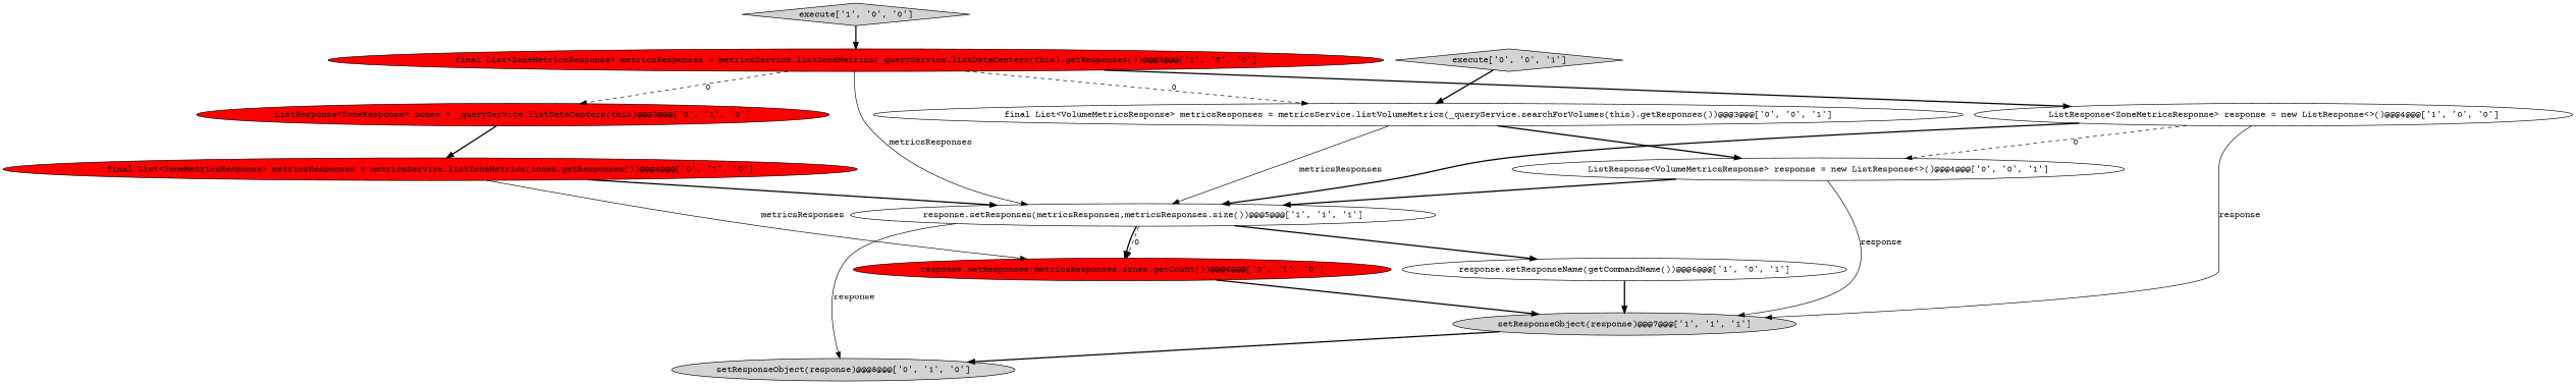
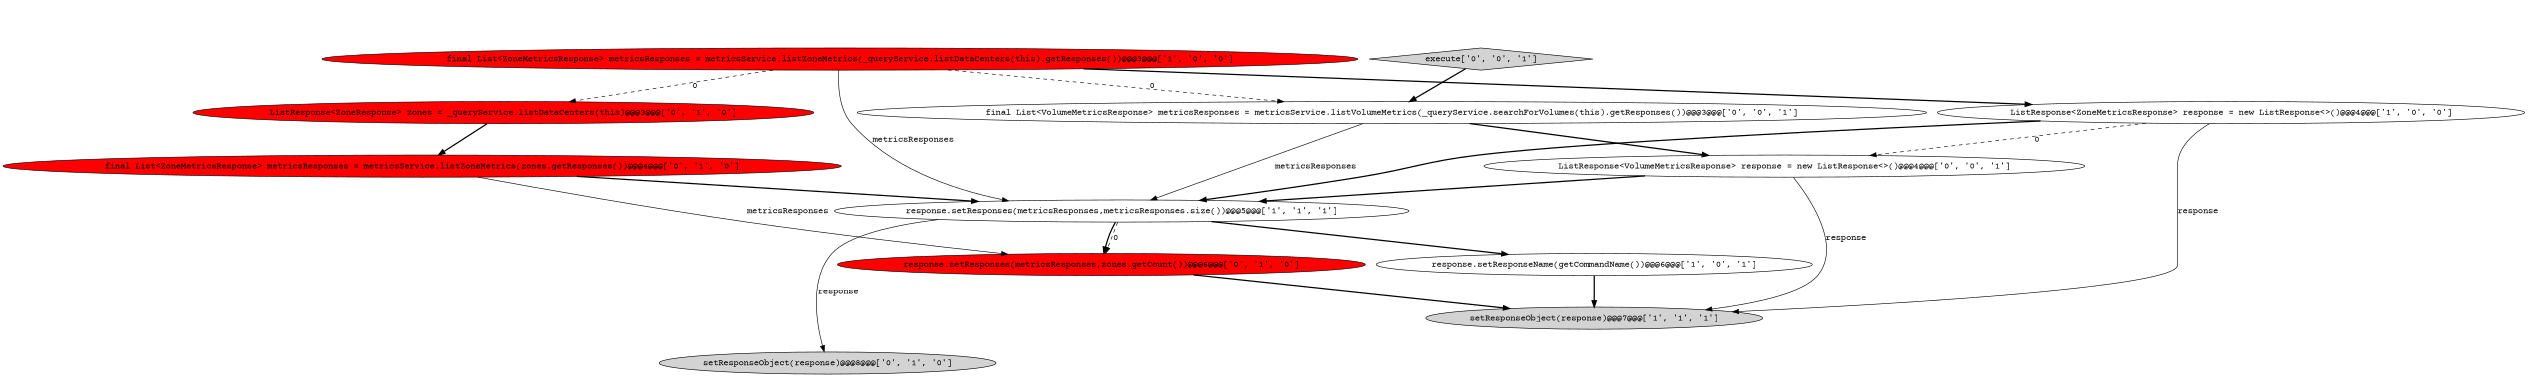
  digraph {
    fontname="Courier Prime"
    node [fillcolor=white fontname="Courier Prime" shape=ellipse style=filled]
    edge [fontname="Courier Prime" style=bold]
    n1 [fillcolor=lightgray label="execute['0', '0', '1']" shape=diamond]
    n2 [label="final List<VolumeMetricsResponse> metricsResponses = metricsService.listVolumeMetrics(_queryService.searchForVolumes(this).getResponses())@@@3@@@['0', '0', '1']"]
    n3 [label="response.setResponses(metricsResponses,metricsResponses.size())@@@5@@@['1', '1', '1']"]
    n4 [label="ListResponse<VolumeMetricsResponse> response = new ListResponse<>()@@@4@@@['0', '0', '1']"]
    n5 [fillcolor=red label="ListResponse<ZoneResponse> zones = _queryService.listDataCenters(this)@@@3@@@['0', '1', '0']"]
    n6 [fillcolor=red label="final List<ZoneMetricsResponse> metricsResponses = metricsService.listZoneMetrics(zones.getResponses())@@@4@@@['0', '1', '0']"]
    n7 [fillcolor=lightgray label="setResponseObject(response)@@@8@@@['0', '1', '0']"]
    n8 [fillcolor=red label="final List<ZoneMetricsResponse> metricsResponses = metricsService.listZoneMetrics(_queryService.listDataCenters(this).getResponses())@@@3@@@['1', '0', '0']"]
    n9 [label="ListResponse<ZoneMetricsResponse> response = new ListResponse<>()@@@4@@@['1', '0', '0']"]
    n10 [fillcolor=lightgray label="setResponseObject(response)@@@7@@@['1', '1', '1']"]
    n11 [label="response.setResponseName(getCommandName())@@@6@@@['1', '0', '1']"]
    n12 [fillcolor=red label="response.setResponses(metricsResponses,zones.getCount())@@@6@@@['0', '1', '0']"]
-   n13 [fillcolor=lightgray label="execute['1', '0', '0']" shape=diamond]
    n1 -> n2
    n2 -> n3 [label=metricsResponses style=solid]
    n2 -> n4
    n3 -> n7 [label=response style=solid]
    n3 -> n11
    n3 -> n12
    n3 -> n12 [label=0 style=dashed]
    n4 -> n3
    n4 -> n10 [label=response style=solid]
    n5 -> n6
    n6 -> n3
    n6 -> n12 [label=metricsResponses style=solid]
    n8 -> n2 [label=0 style=dashed]
    n8 -> n3 [label=metricsResponses style=solid]
    n8 -> n5 [label=0 style=dashed]
    n8 -> n9
    n9 -> n3
    n9 -> n4 [label=0 style=dashed]
    n9 -> n10 [label=response style=solid]
-   n10 -> n7
    n11 -> n10
    n12 -> n10
-   n13 -> n8
  }
